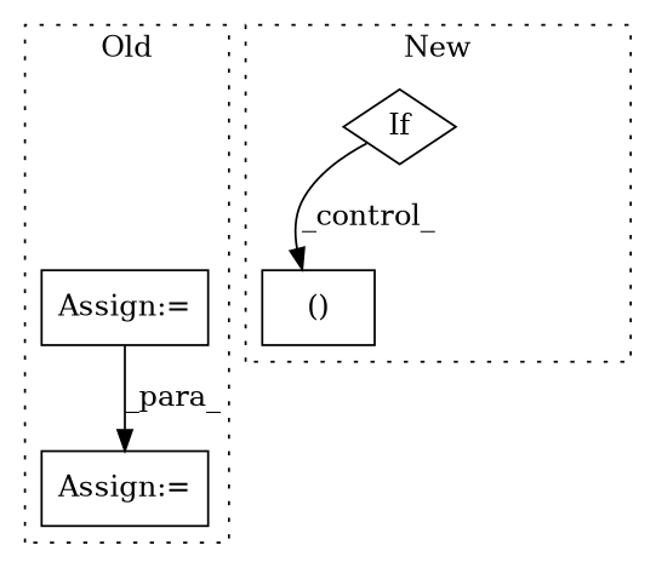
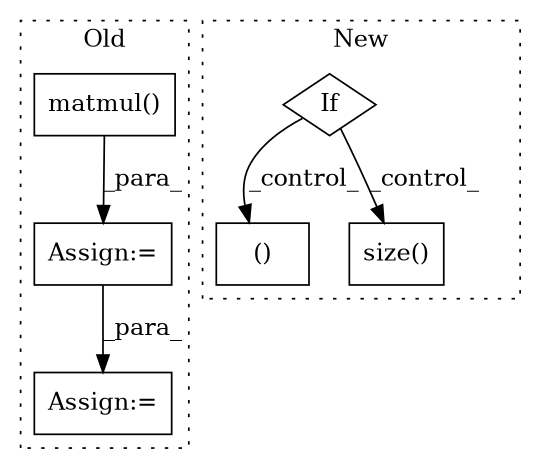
  digraph {
    node [a=75 l=3 shape=box]
+   n1 [l="13,1" label="matmul()" s="12681,12754"]
    n2 [a=68 label="Assign:=" s=12678]
    n3 [a=68 label="Assign:=" s=12783]
    n4 [a=54 l=11 label="()" s=13683]
    n5 [a=96 l="3,14" label=If s="13241,13255" shape=diamond]
+   n6 [l="11,1" label="size()" s="13530,13542"]
    subgraph cluster_1 {
      label=Old
      style=dotted
+     n1
      n2
      n3
    }
    subgraph cluster_2 {
      label=New
      style=dotted
      n4
      n5
+     n6
    }
+   n1 -> n2 [label=_para_]
    n2 -> n3 [label=_para_]
    n5 -> n4 [label=_control_]
+   n5 -> n6 [label=_control_]
  }
